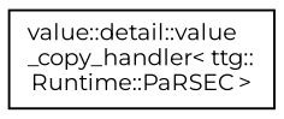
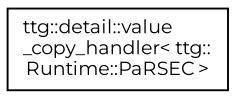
  digraph {
    rankdir=LR
    fontname=Montserrat
-   n1 [color=black fillcolor=white fontname=Montserrat fontsize=10 height=0.2 label="value::detail::value\l_copy_handler\< ttg::\lRuntime::PaRSEC \>" shape=record style=filled width=0.4]
+   n1 [color=black fillcolor=white fontname=Montserrat fontsize=10 height=0.2 label="ttg::detail::value\l_copy_handler\< ttg::\lRuntime::PaRSEC \>" shape=record style=filled width=0.4]
  }
